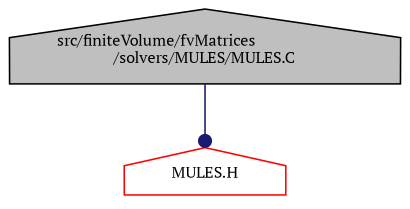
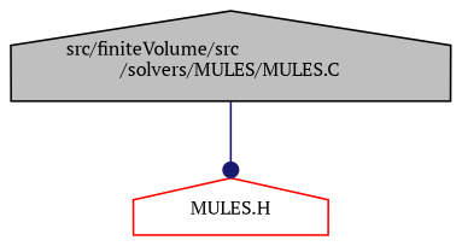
  digraph {
    fontname="PT Serif"
    node [fontname="PT Serif" fontsize=10 shape=house]
-   n1 [color=black fillcolor=grey75 fontcolor=black height=0.2 label="src/finiteVolume/fvMatrices\l/solvers/MULES/MULES.C" style=filled width=0.4]
+   n1 [color=black fillcolor=grey75 fontcolor=black height=0.2 label="src/finiteVolume/src\l/solvers/MULES/MULES.C" style=filled width=0.4]
    n2 [color=red height=0.2 label="MULES.H" width=0.4]
    n1 -> n2 [color=midnightblue fontname="PT Serif" fontsize=10 labelfontname=FreeSans labelfontsize=10 style=solid arrowhead=dot]
  }
